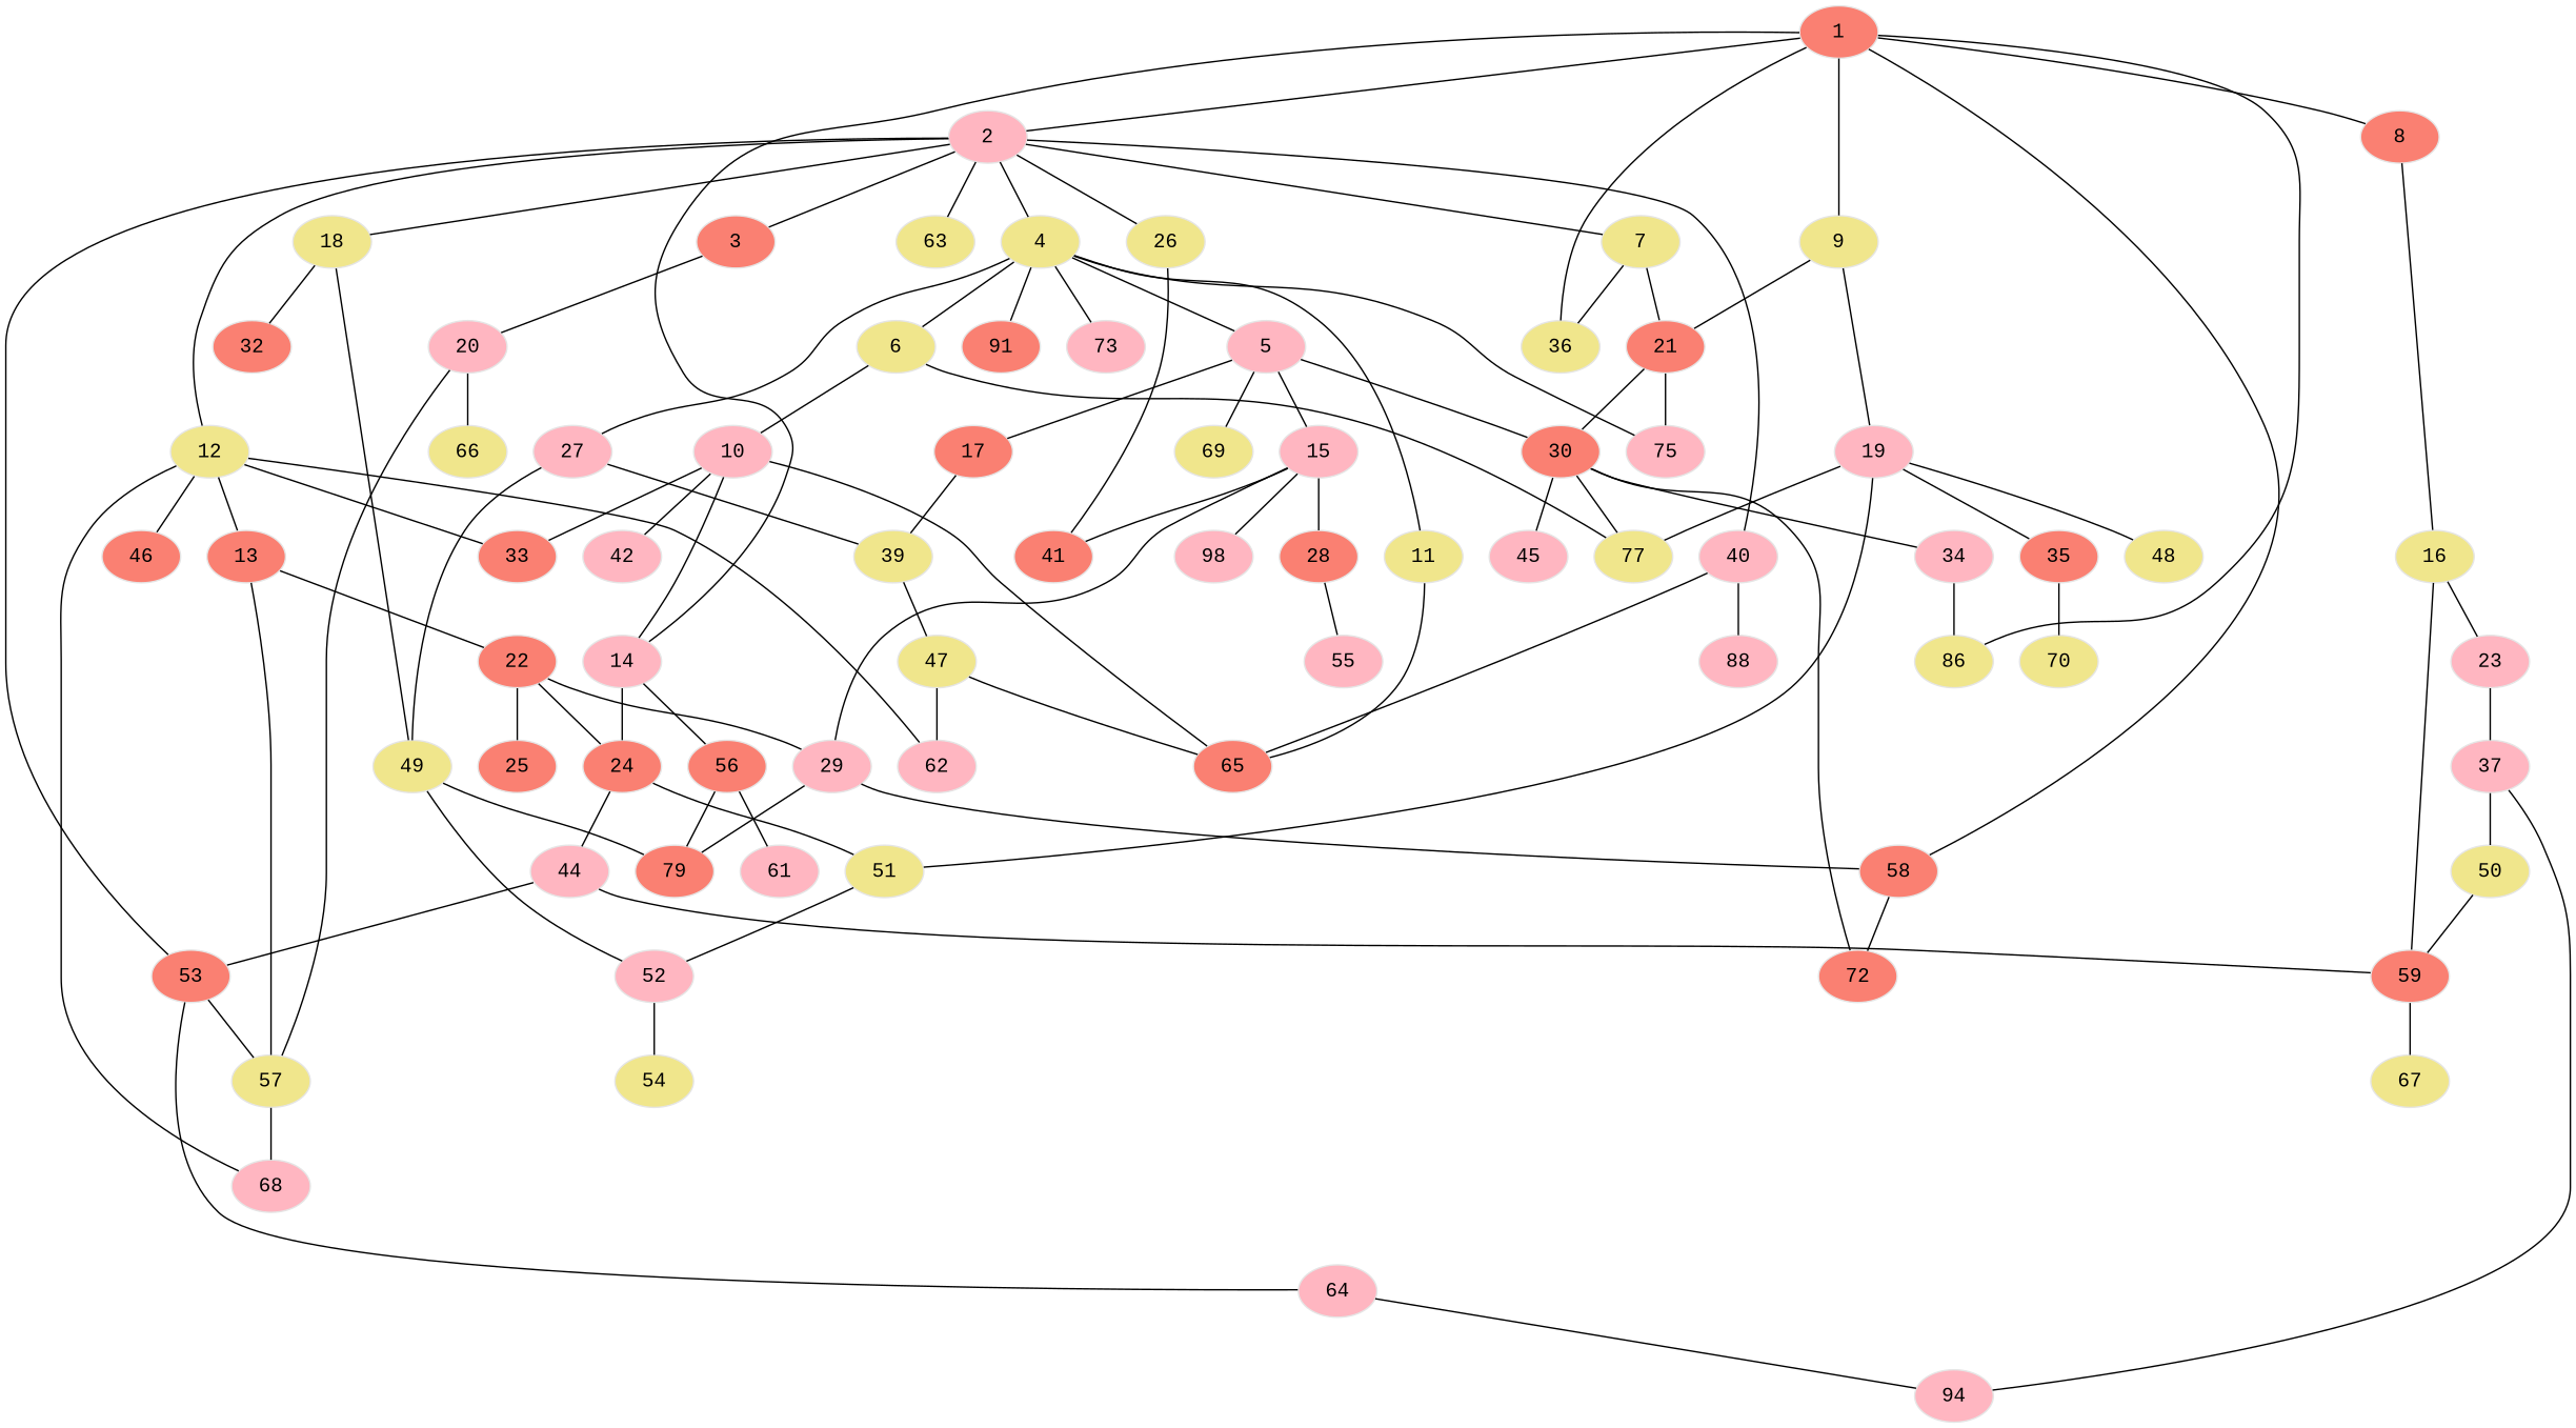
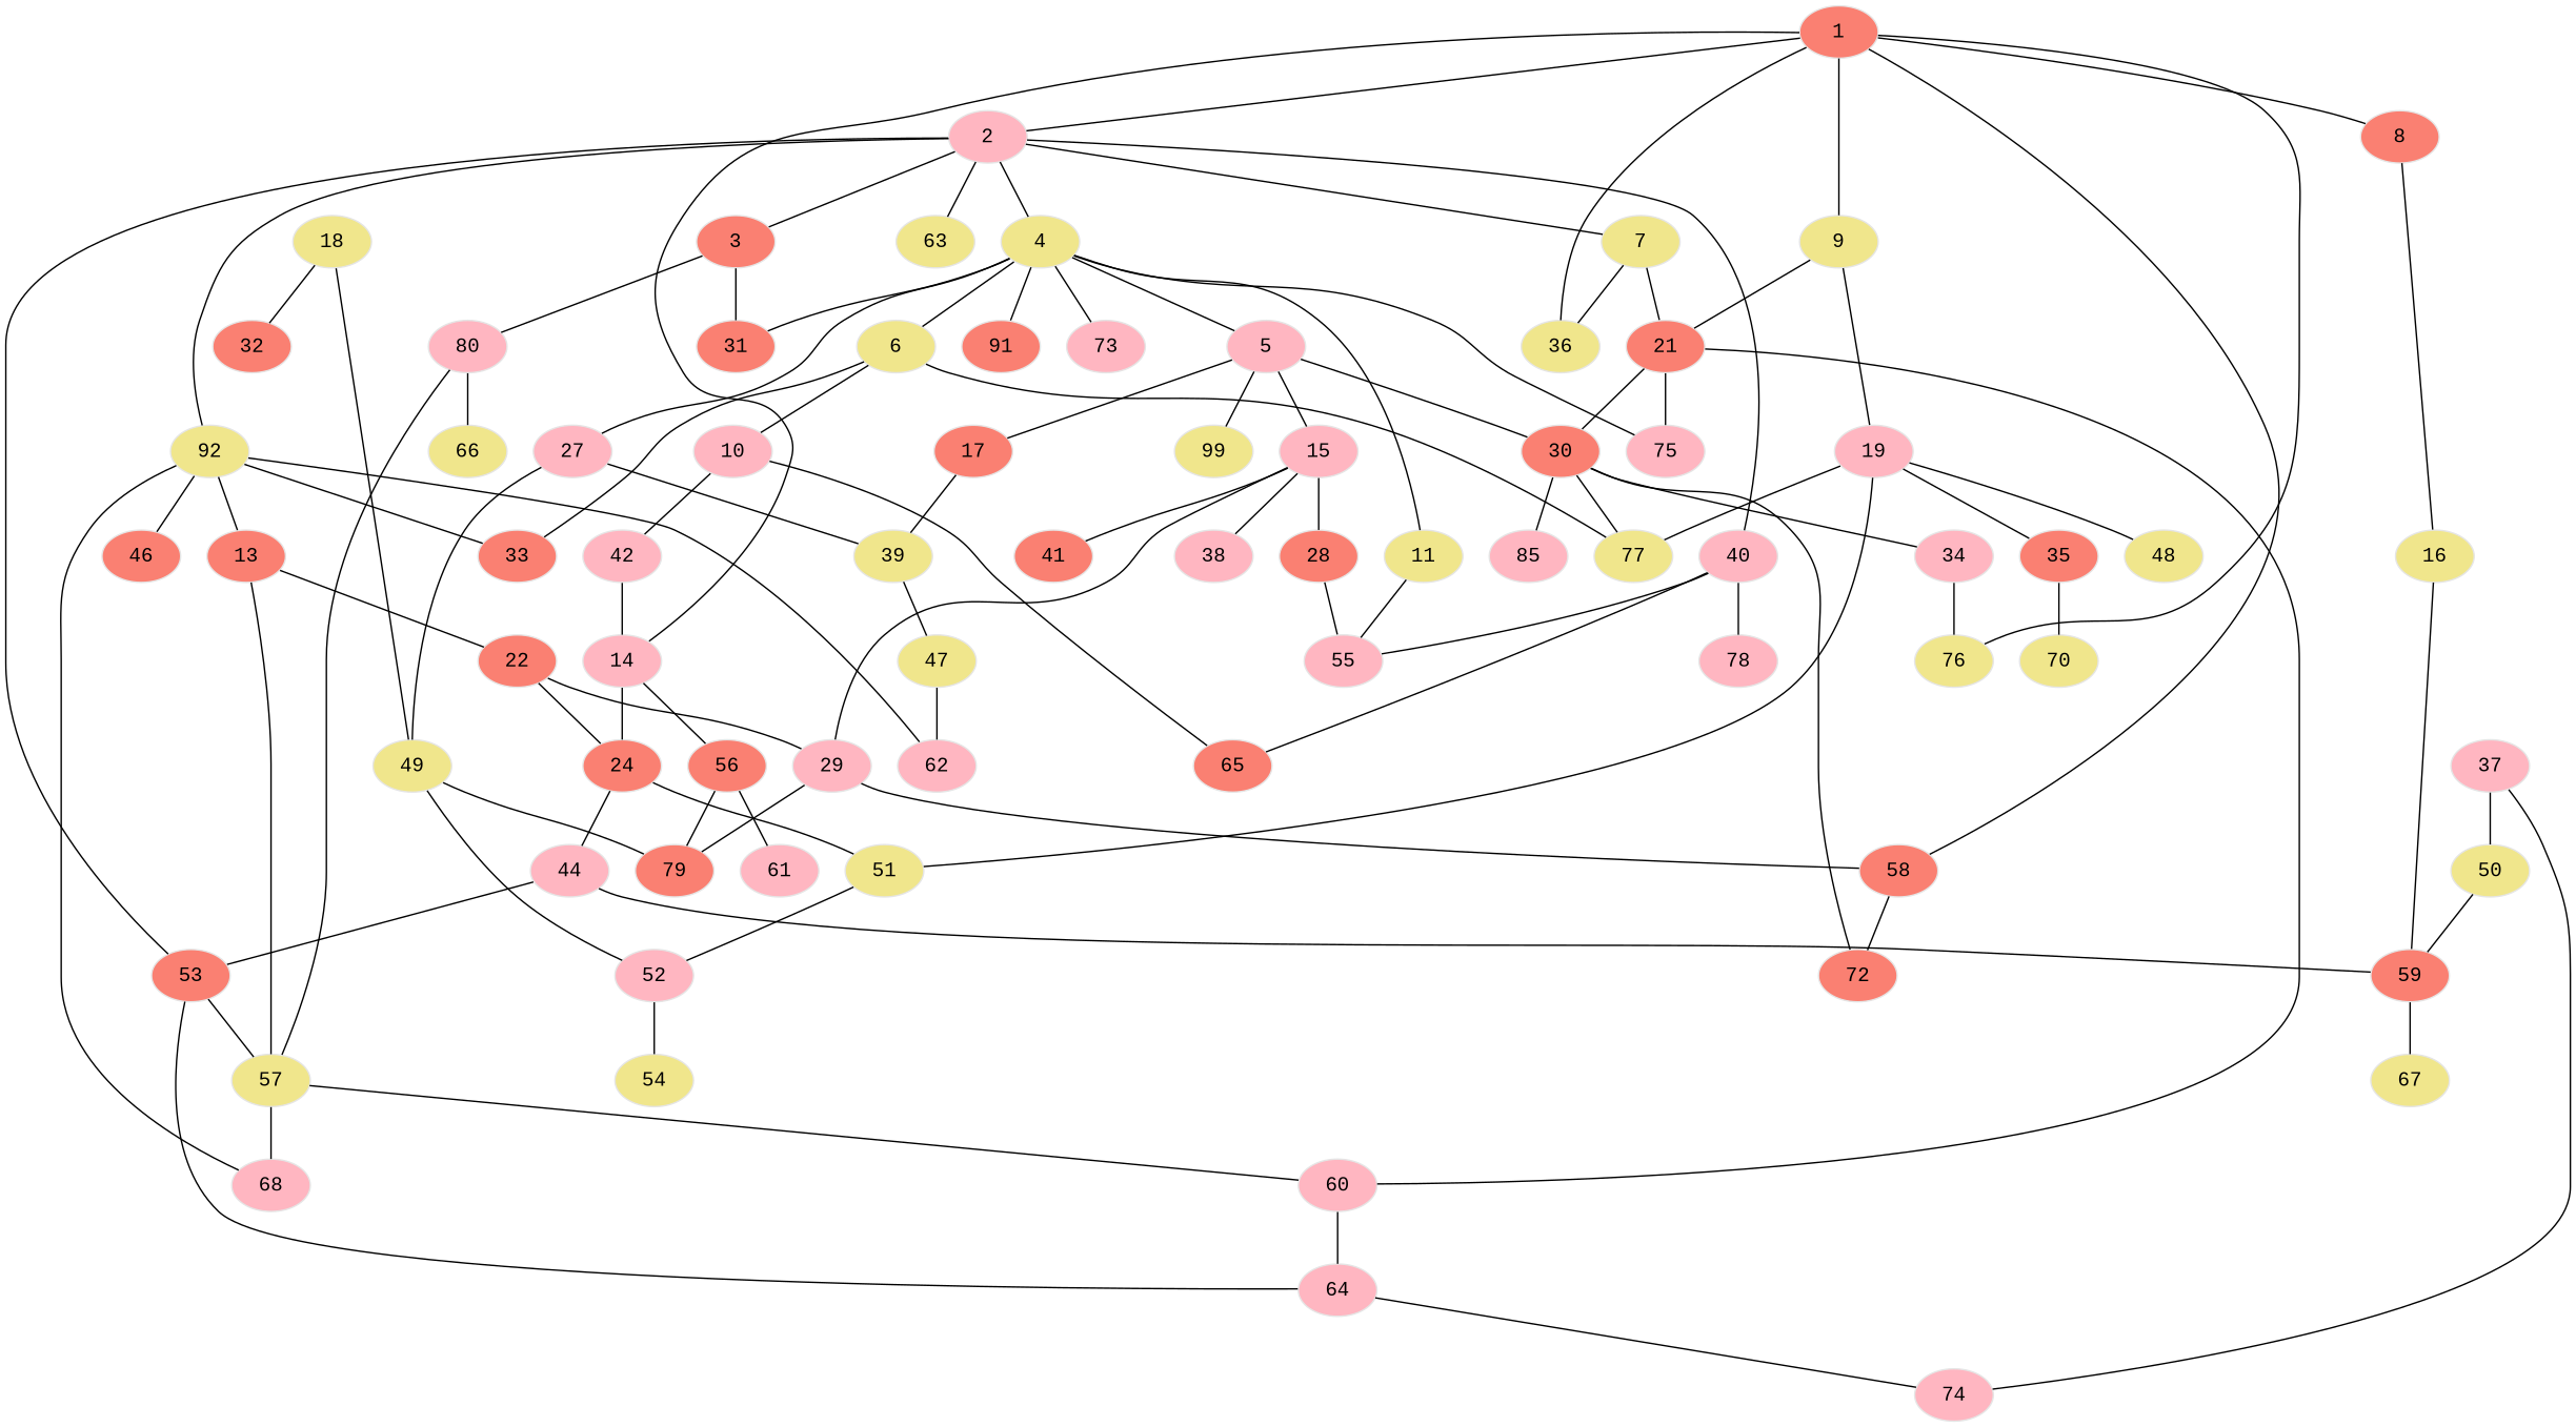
  graph {
    fontname="Liberation Mono"
    node [color=gray90 fillcolor=lightpink fontname="Liberation Mono" style=filled]
    edge [fontname="Liberation Mono"]
    1 [fillcolor=salmon]
    2
    8 [fillcolor=salmon]
    9 [fillcolor=khaki]
    14
    36 [fillcolor=khaki]
    58 [fillcolor=salmon]
-   76 [fillcolor=khaki label=86]
+   76 [fillcolor=khaki]
    3 [fillcolor=salmon]
    4 [fillcolor=khaki]
    7 [fillcolor=khaki]
-   12 [fillcolor=khaki]
+   12 [fillcolor=khaki label=92]
    18 [fillcolor=khaki]
-   26 [fillcolor=khaki]
    40
    53 [fillcolor=salmon]
    63 [fillcolor=khaki]
    16 [fillcolor=khaki]
    21 [fillcolor=salmon]
    19
    24 [fillcolor=salmon]
    56 [fillcolor=salmon]
    72 [fillcolor=salmon]
-   20
+   20 [label=80]
+   31 [fillcolor=salmon]
    5
    6 [fillcolor=khaki]
    11 [fillcolor=khaki]
    27
    n30 [fillcolor=salmon label=91]
    73
    75
    33 [fillcolor=salmon]
    13 [fillcolor=salmon]
    46 [fillcolor=salmon]
    62
    68
    32 [fillcolor=salmon]
    49 [fillcolor=khaki]
    41 [fillcolor=salmon]
    65 [fillcolor=salmon]
    55
-   78 [label=88]
+   78
    57 [fillcolor=khaki]
    64
    66 [fillcolor=khaki]
    15
    17 [fillcolor=salmon]
    30 [fillcolor=salmon]
-   69 [fillcolor=khaki]
+   69 [fillcolor=khaki label=99]
    10
    77 [fillcolor=khaki]
    39 [fillcolor=khaki]
    28 [fillcolor=salmon]
    29
-   38 [label=98]
+   38
    34
-   45
+   45 [label=85]
    42
-   23
+   60
    59 [fillcolor=salmon]
    35 [fillcolor=salmon]
    48 [fillcolor=khaki]
    51 [fillcolor=khaki]
    22 [fillcolor=salmon]
-   25 [fillcolor=salmon]
    44
    79 [fillcolor=salmon]
    61
    37
    67 [fillcolor=khaki]
    47 [fillcolor=khaki]
    52
    70 [fillcolor=khaki]
    50 [fillcolor=khaki]
-   74 [label=94]
+   74
    54 [fillcolor=khaki]
    1 -- 2
    1 -- 8
    1 -- 9
    1 -- 14
    1 -- 36
    1 -- 58
    1 -- 76
    2 -- 3
    2 -- 4
    2 -- 7
    2 -- 12
-   2 -- 18
-   2 -- 26
    2 -- 40
    2 -- 53
    2 -- 63
    8 -- 16
    9 -- 21
    9 -- 19
    14 -- 24
    14 -- 56
    58 -- 72
    3 -- 20
+   3 -- 31
+   4 -- 31
    4 -- 5
    4 -- 6
    4 -- 11
    4 -- 27
    4 -- n30
    4 -- 73
    4 -- 75
    7 -- 36
    7 -- 21
    12 -- 33
    12 -- 13
    12 -- 46
    12 -- 62
    12 -- 68
    18 -- 32
    18 -- 49
-   26 -- 41
    40 -- 65
+   40 -- 55
    40 -- 78
    53 -- 57
    53 -- 64
-   16 -- 23
    16 -- 59
    21 -- 75
    21 -- 30
+   21 -- 60
    19 -- 77
    19 -- 35
    19 -- 48
    19 -- 51
    24 -- 51
    24 -- 44
    56 -- 79
    56 -- 61
    20 -- 57
    20 -- 66
    5 -- 15
    5 -- 17
    5 -- 30
    5 -- 69
    6 -- 10
    6 -- 77
-   11 -- 65
+   11 -- 55
    27 -- 49
    27 -- 39
    13 -- 57
    13 -- 22
    49 -- 79
    49 -- 52
    57 -- 68
+   57 -- 60
    64 -- 74
    15 -- 41
    15 -- 28
    15 -- 29
    15 -- 38
    17 -- 39
    30 -- 72
    30 -- 77
    30 -- 34
    30 -- 45
-   10 -- 14
-   10 -- 33
+   42 -- 14
+   6 -- 33
    10 -- 65
    10 -- 42
    39 -- 47
    28 -- 55
    29 -- 58
    29 -- 79
    34 -- 76
-   23 -- 37
+   60 -- 64
    59 -- 67
    35 -- 70
    51 -- 52
    22 -- 24
    22 -- 29
-   22 -- 25
    44 -- 53
    44 -- 59
    37 -- 50
    37 -- 74
    47 -- 62
-   47 -- 65
    52 -- 54
    50 -- 59
  }
